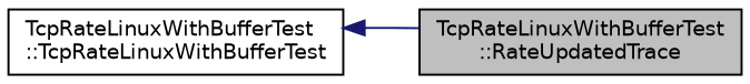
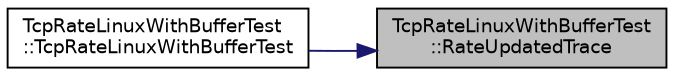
  digraph {
    rankdir=RL
    node [color=black fontname=Helvetica fontsize=10 shape=record style=filled]
    n1 [fillcolor=grey75 fontcolor=black height=0.2 label="TcpRateLinuxWithBufferTest\l::RateUpdatedTrace" width=0.4]
    n2 [fillcolor=white height=0.2 label="TcpRateLinuxWithBufferTest\l::TcpRateLinuxWithBufferTest" width=0.4]
-   n2 -> n1 [color=midnightblue dir=back fontname=Helvetica fontsize=10 labelfontname=Helvetica labelfontsize=10 style=solid]
+   n1 -> n2 [color=midnightblue dir=back fontname=Helvetica fontsize=10 labelfontname=Helvetica labelfontsize=10 style=solid]
  }
